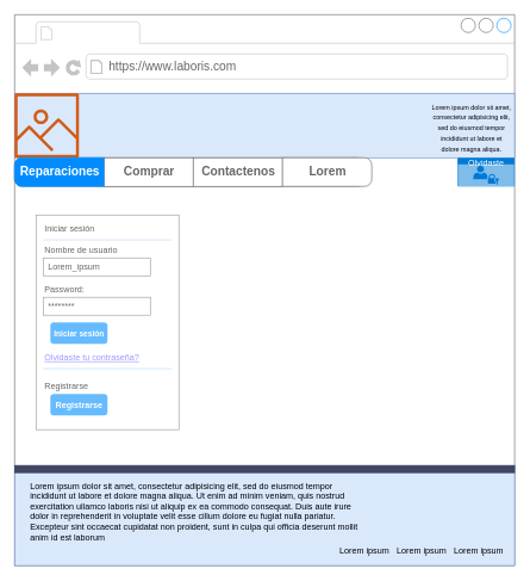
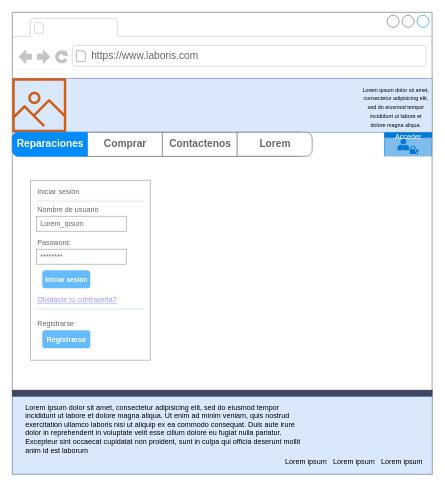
  <mxCell id="0" />
  <mxCell id="1" parent="0" />
  <mxCell id="2" value="" style="strokeWidth=1;shadow=0;dashed=0;align=center;html=1;shape=mxgraph.mockup.containers.browserWindow;rSize=0;strokeColor=#666666;strokeColor2=#008cff;strokeColor3=#c4c4c4;mainText=,;recursiveResize=0;" parent="1" vertex="1"><mxGeometry x="20" y="20" width="700" height="770" as="geometry" /></mxCell>
  <mxCell id="3" value="https://www.laboris.com" style="strokeWidth=1;shadow=0;dashed=0;align=center;html=1;shape=mxgraph.mockup.containers.anchor;rSize=0;fontSize=17;fontColor=#666666;align=left;" parent="2" vertex="1"><mxGeometry x="130" y="60" width="250" height="26" as="geometry" /></mxCell>
  <mxCell id="4" value="" style="rounded=0;whiteSpace=wrap;html=1;fillColor=#dae8fc;strokeColor=#6c8ebf;" parent="2" vertex="1"><mxGeometry y="110" width="700" height="90" as="geometry" /></mxCell>
  <mxCell id="5" value="" style="outlineConnect=0;fontColor=#232F3E;gradientColor=none;fillColor=#D05C17;strokeColor=none;dashed=0;verticalLabelPosition=bottom;verticalAlign=top;align=center;html=1;fontSize=12;fontStyle=0;aspect=fixed;pointerEvents=1;shape=mxgraph.aws4.container_registry_image;" parent="2" vertex="1"><mxGeometry y="110" width="90" height="90" as="geometry" /></mxCell>
  <mxCell id="6" value="&lt;p&gt;&lt;span style=&quot;font-weight: normal&quot;&gt;&lt;font style=&quot;font-size: 9px&quot;&gt;Lorem ipsum dolor sit amet, consectetur adipisicing elit, sed do eiusmod tempor incididunt ut labore et dolore magna aliqua.&lt;/font&gt;&lt;/span&gt;&lt;/p&gt;" style="text;html=1;strokeColor=none;fillColor=none;spacing=5;spacingTop=-20;whiteSpace=wrap;overflow=hidden;rounded=0;align=center;" parent="2" vertex="1"><mxGeometry x="580" y="120" width="120" height="100" as="geometry" /></mxCell>
  <mxCell id="7" value="" style="strokeWidth=1;shadow=0;dashed=0;align=center;html=1;shape=mxgraph.mockup.rrect;rSize=10;fillColor=#ffffff;strokeColor=#666666;" parent="2" vertex="1"><mxGeometry y="200" width="490" height="40" as="geometry" /></mxCell>
  <mxCell id="8" value="Comprar" style="strokeColor=inherit;fillColor=inherit;gradientColor=inherit;strokeWidth=1;shadow=0;dashed=0;align=center;html=1;shape=mxgraph.mockup.rrect;rSize=0;fontSize=17;fontColor=#666666;fontStyle=1;resizeHeight=1;" parent="7" vertex="1"><mxGeometry width="125" height="40" relative="1" as="geometry"><mxPoint x="125" as="offset" /></mxGeometry></mxCell>
  <mxCell id="9" value="Contactenos" style="strokeColor=inherit;fillColor=inherit;gradientColor=inherit;strokeWidth=1;shadow=0;dashed=0;align=center;html=1;shape=mxgraph.mockup.rrect;rSize=0;fontSize=17;fontColor=#666666;fontStyle=1;resizeHeight=1;" parent="7" vertex="1"><mxGeometry width="125" height="40" relative="1" as="geometry"><mxPoint x="250" as="offset" /></mxGeometry></mxCell>
  <mxCell id="10" value="Lorem" style="strokeColor=inherit;fillColor=inherit;gradientColor=inherit;strokeWidth=1;shadow=0;dashed=0;align=center;html=1;shape=mxgraph.mockup.rightButton;rSize=10;fontSize=17;fontColor=#666666;fontStyle=1;resizeHeight=1;" parent="7" vertex="1"><mxGeometry x="1" width="125" height="40" relative="1" as="geometry"><mxPoint x="-115" as="offset" /></mxGeometry></mxCell>
  <mxCell id="11" value="Reparaciones" style="strokeWidth=1;shadow=0;dashed=0;align=center;html=1;shape=mxgraph.mockup.leftButton;rSize=10;fontSize=17;fontColor=#ffffff;fontStyle=1;fillColor=#008cff;strokeColor=#008cff;resizeHeight=1;" parent="7" vertex="1"><mxGeometry width="125" height="40" relative="1" as="geometry" /></mxCell>
- <mxCell id="12" value="Olvidaste" style="html=1;strokeColor=none;fillColor=#0079D6;labelPosition=center;verticalLabelPosition=middle;verticalAlign=top;align=center;fontSize=12;outlineConnect=0;spacingTop=-6;fontColor=#FFFFFF;shape=mxgraph.sitemap.login;" parent="2" vertex="1"><mxGeometry x="620" y="200" width="80" height="40" as="geometry" /></mxCell>
+ <mxCell id="12" value="Acceder" style="html=1;strokeColor=none;fillColor=#0079D6;labelPosition=center;verticalLabelPosition=middle;verticalAlign=top;align=center;fontSize=12;outlineConnect=0;spacingTop=-6;fontColor=#FFFFFF;shape=mxgraph.sitemap.login;" parent="2" vertex="1"><mxGeometry x="620" y="200" width="80" height="40" as="geometry" /></mxCell>
  <mxCell id="13" value="" style="rounded=0;whiteSpace=wrap;html=1;fillColor=#dae8fc;strokeColor=#6c8ebf;" parent="2" vertex="1"><mxGeometry y="640" width="700" height="130" as="geometry" /></mxCell>
  <mxCell id="14" value="&lt;span style=&quot;text-align: left&quot;&gt;Lorem ipsum&lt;/span&gt;" style="text;html=1;strokeColor=none;fillColor=none;align=center;verticalAlign=middle;whiteSpace=wrap;rounded=0;" parent="2" vertex="1"><mxGeometry x="450" y="740" width="80" height="20" as="geometry" /></mxCell>
  <mxCell id="15" value="&lt;span style=&quot;text-align: left&quot;&gt;Lorem ipsum&lt;/span&gt;" style="text;html=1;strokeColor=none;fillColor=none;align=center;verticalAlign=middle;whiteSpace=wrap;rounded=0;" parent="2" vertex="1"><mxGeometry x="530" y="740" width="80" height="20" as="geometry" /></mxCell>
  <mxCell id="16" value="&lt;span style=&quot;text-align: left&quot;&gt;Lorem ipsum&lt;/span&gt;" style="text;html=1;strokeColor=none;fillColor=none;align=center;verticalAlign=middle;whiteSpace=wrap;rounded=0;" parent="2" vertex="1"><mxGeometry x="610" y="740" width="80" height="20" as="geometry" /></mxCell>
  <mxCell id="17" value="" style="rounded=0;whiteSpace=wrap;html=1;strokeColor=#23445d;fillColor=#444563;" parent="2" vertex="1"><mxGeometry y="630" width="700" height="10" as="geometry" /></mxCell>
  <mxCell id="18" value="Lorem ipsum dolor sit amet, consectetur adipisicing elit, sed do eiusmod tempor incididunt ut labore et dolore magna aliqua. Ut enim ad minim veniam, quis nostrud exercitation ullamco laboris nisi ut aliquip ex ea commodo consequat. Duis aute irure dolor in reprehenderit in voluptate velit esse cillum dolore eu fugiat nulla pariatur. Excepteur sint occaecat cupidatat non proident, sunt in culpa qui officia deserunt mollit anim id est laborum" style="text;spacingTop=-5;whiteSpace=wrap;html=1;align=left;fontSize=12;fontFamily=Helvetica;fillColor=none;strokeColor=none;" parent="2" vertex="1"><mxGeometry x="20" y="650" width="470" height="90" as="geometry" /></mxCell>
  <mxCell id="19" value="" style="strokeWidth=1;shadow=0;dashed=0;align=center;html=1;shape=mxgraph.mockup.forms.rrect;rSize=0;strokeColor=#999999;fillColor=#ffffff;" vertex="1" parent="2"><mxGeometry x="30" y="280" width="200" height="300" as="geometry" /></mxCell>
  <mxCell id="20" value="Iniciar sesión" style="strokeWidth=1;shadow=0;dashed=0;align=center;html=1;shape=mxgraph.mockup.forms.anchor;fontSize=12;fontColor=#666666;align=left;resizeWidth=1;spacingLeft=0;" vertex="1" parent="19"><mxGeometry width="100" height="20" relative="1" as="geometry"><mxPoint x="10" y="10" as="offset" /></mxGeometry></mxCell>
  <mxCell id="21" value="" style="shape=line;strokeColor=#ddeeff;strokeWidth=2;html=1;resizeWidth=1;" vertex="1" parent="19"><mxGeometry width="180" height="10" relative="1" as="geometry"><mxPoint x="10" y="30" as="offset" /></mxGeometry></mxCell>
  <mxCell id="22" value="Nombre de usuario" style="strokeWidth=1;shadow=0;dashed=0;align=center;html=1;shape=mxgraph.mockup.forms.anchor;fontSize=12;fontColor=#666666;align=left;resizeWidth=1;spacingLeft=0;" vertex="1" parent="19"><mxGeometry width="100" height="20" relative="1" as="geometry"><mxPoint x="10" y="40" as="offset" /></mxGeometry></mxCell>
  <mxCell id="23" value="Lorem_ipsum" style="strokeWidth=1;shadow=0;dashed=0;align=center;html=1;shape=mxgraph.mockup.forms.rrect;rSize=0;strokeColor=#999999;fontColor=#666666;align=left;spacingLeft=5;resizeWidth=1;" vertex="1" parent="19"><mxGeometry width="150" height="25" relative="1" as="geometry"><mxPoint x="10" y="60" as="offset" /></mxGeometry></mxCell>
  <mxCell id="24" value="Password:" style="strokeWidth=1;shadow=0;dashed=0;align=center;html=1;shape=mxgraph.mockup.forms.anchor;fontSize=12;fontColor=#666666;align=left;resizeWidth=1;spacingLeft=0;" vertex="1" parent="19"><mxGeometry width="100" height="20" relative="1" as="geometry"><mxPoint x="10" y="95" as="offset" /></mxGeometry></mxCell>
  <mxCell id="25" value="********" style="strokeWidth=1;shadow=0;dashed=0;align=center;html=1;shape=mxgraph.mockup.forms.rrect;rSize=0;strokeColor=#999999;fontColor=#666666;align=left;spacingLeft=5;resizeWidth=1;" vertex="1" parent="19"><mxGeometry width="150" height="25" relative="1" as="geometry"><mxPoint x="10" y="115" as="offset" /></mxGeometry></mxCell>
  <mxCell id="26" value="&lt;font style=&quot;font-size: 11px&quot;&gt;Iniciar sesión&lt;/font&gt;" style="strokeWidth=1;shadow=0;dashed=0;align=center;html=1;shape=mxgraph.mockup.forms.rrect;rSize=5;strokeColor=none;fontColor=#ffffff;fillColor=#66bbff;fontSize=16;fontStyle=1;" vertex="1" parent="19"><mxGeometry y="1" width="80" height="30" relative="1" as="geometry"><mxPoint x="20" y="-150" as="offset" /></mxGeometry></mxCell>
  <mxCell id="27" value="Olvidaste tu contraseña?" style="strokeWidth=1;shadow=0;dashed=0;align=center;html=1;shape=mxgraph.mockup.forms.anchor;fontSize=12;fontColor=#9999ff;align=left;spacingLeft=0;fontStyle=4;resizeWidth=1;" vertex="1" parent="19"><mxGeometry y="1" width="150" height="20" relative="1" as="geometry"><mxPoint x="10" y="-110" as="offset" /></mxGeometry></mxCell>
  <mxCell id="28" value="" style="shape=line;strokeColor=#ddeeff;strokeWidth=2;html=1;resizeWidth=1;" vertex="1" parent="19"><mxGeometry y="1" width="180" height="10" relative="1" as="geometry"><mxPoint x="10" y="-90" as="offset" /></mxGeometry></mxCell>
  <mxCell id="29" value="Registrarse" style="strokeWidth=1;shadow=0;dashed=0;align=center;html=1;shape=mxgraph.mockup.forms.anchor;fontSize=12;fontColor=#666666;align=left;spacingLeft=0;resizeWidth=1;" vertex="1" parent="19"><mxGeometry y="1" width="150" height="20" relative="1" as="geometry"><mxPoint x="10" y="-70" as="offset" /></mxGeometry></mxCell>
  <mxCell id="30" value="&lt;font style=&quot;font-size: 12px&quot;&gt;Registrarse&lt;/font&gt;" style="strokeWidth=1;shadow=0;dashed=0;align=center;html=1;shape=mxgraph.mockup.forms.rrect;rSize=5;strokeColor=none;fontColor=#ffffff;fillColor=#66bbff;fontSize=16;fontStyle=1;" vertex="1" parent="19"><mxGeometry y="1" width="80" height="30" relative="1" as="geometry"><mxPoint x="20" y="-50" as="offset" /></mxGeometry></mxCell>
